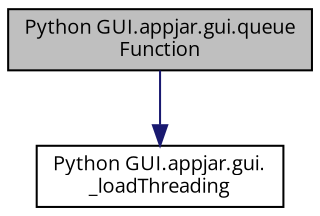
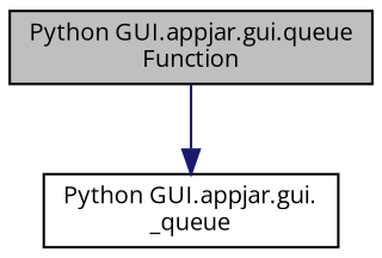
  digraph {
    rankdir=TB
    fontname="Open Sans"
    node [color=black fontname="Open Sans" fontsize=10 shape=record style=filled]
    n1 [fillcolor=grey75 fontcolor=black height=0.2 label="Python GUI.appjar.gui.queue\lFunction" width=0.4]
-   n2 [fillcolor=white height=0.2 label="Python GUI.appjar.gui.\l_loadThreading" width=0.4]
+   n2 [fillcolor=white height=0.2 label="Python GUI.appjar.gui.\l_queue" width=0.4]
    n1 -> n2 [color=midnightblue fontname="Open Sans" fontsize=10 labelfontname=Helvetica labelfontsize=10 style=solid]
  }
